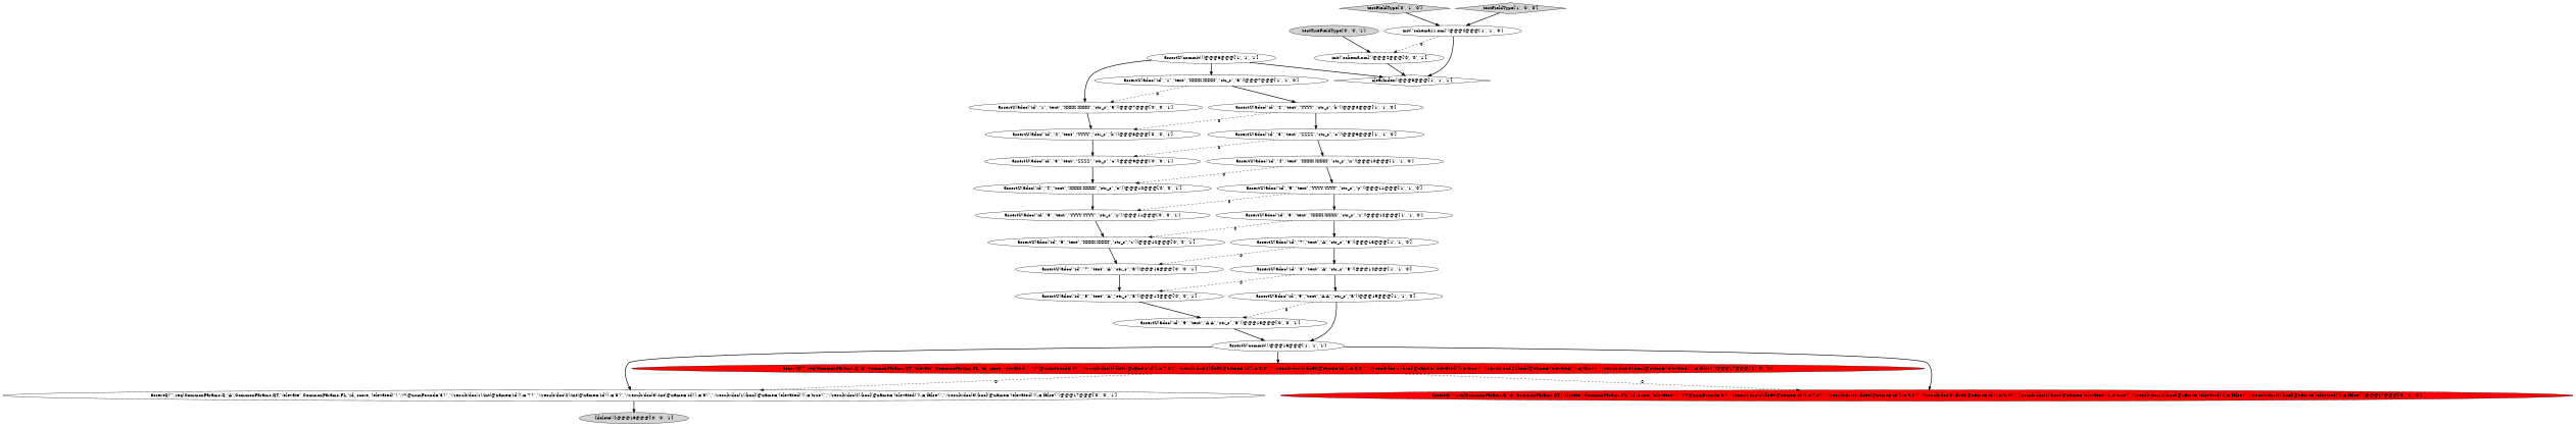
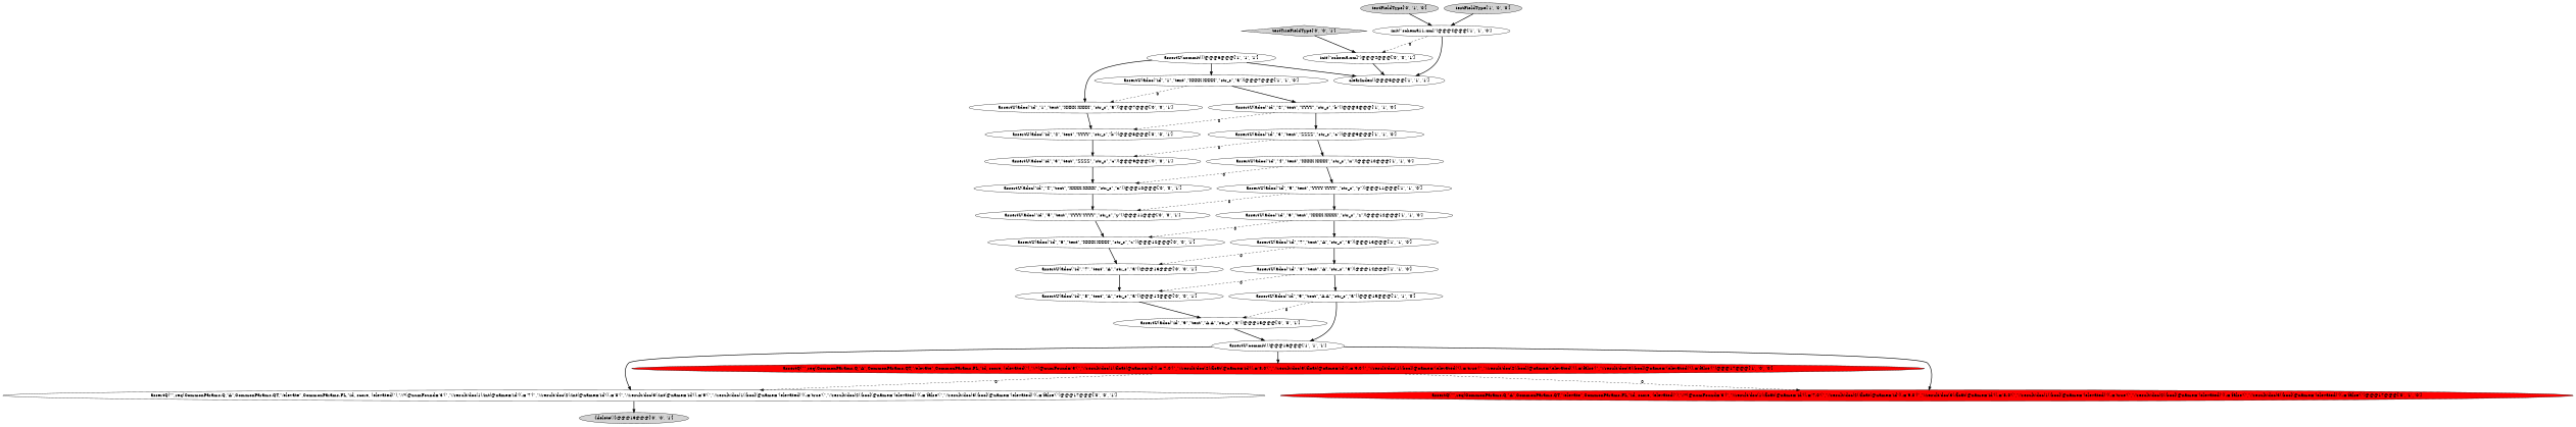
  digraph {
    fontname="DejaVu Serif"
    node [fillcolor=white fontname="DejaVu Serif" shape=ellipse style=filled]
    edge [fontname="DejaVu Serif" style=bold]
    n1 [label="assertU(adoc(\"id\",\"8\",\"text\",\"A\",\"str_s\",\"a\"))@@@14@@@['0', '0', '1']"]
    n2 [label="assertU(adoc(\"id\",\"9\",\"text\",\"A A\",\"str_s\",\"a\"))@@@15@@@['0', '0', '1']"]
    n3 [label="assertU(commit())@@@16@@@['1', '1', '1']"]
    n4 [label="assertU(adoc(\"id\",\"3\",\"text\",\"ZZZZ\",\"str_s\",\"c\"))@@@9@@@['0', '0', '1']"]
    n5 [label="assertU(adoc(\"id\",\"4\",\"text\",\"XXXX XXXX\",\"str_s\",\"x\"))@@@10@@@['0', '0', '1']"]
    n6 [label="assertU(adoc(\"id\",\"5\",\"text\",\"YYYY YYYY\",\"str_s\",\"y\"))@@@11@@@['0', '0', '1']"]
    n7 [label="assertU(adoc(\"id\",\"6\",\"text\",\"XXXX XXXX\",\"str_s\",\"z\"))@@@12@@@['0', '0', '1']"]
    n8 [label="assertU(adoc(\"id\",\"7\",\"text\",\"A\",\"str_s\",\"a\"))@@@13@@@['0', '0', '1']"]
    n9 [label="assertQ(\"\",req(CommonParams.Q,\"A\",CommonParams.QT,\"/elevate\",CommonParams.FL,\"id, score, (elevated(\"),\"//*(@numFound='3'(\",\"//result/doc(1(/int(@name='id'((.='7'(\",\"//result/doc(2(/int(@name='id'((.='8'(\",\"//result/doc(3(/int(@name='id'((.='9'(\",\"//result/doc(1(/bool(@name='(elevated('((.='true'(\",\"//result/doc(2(/bool(@name='(elevated('((.='false'(\",\"//result/doc(3(/bool(@name='(elevated('((.='false'(\")@@@17@@@['0', '0', '1']"]
    n10 [fillcolor=lightgray label="{delete()}@@@19@@@['0', '0', '1']"]
    n11 [label="assertU(adoc(\"id\",\"1\",\"text\",\"XXXX XXXX\",\"str_s\",\"a\"))@@@7@@@['0', '0', '1']"]
    n12 [label="assertU(adoc(\"id\",\"2\",\"text\",\"YYYY\",\"str_s\",\"b\"))@@@8@@@['0', '0', '1']"]
    n13 [label="assertU(adoc(\"id\",\"5\",\"text\",\"YYYY YYYY\",\"str_s\",\"y\"))@@@11@@@['1', '1', '0']"]
    n14 [label="assertU(adoc(\"id\",\"6\",\"text\",\"XXXX XXXX\",\"str_s\",\"z\"))@@@12@@@['1', '1', '0']"]
    n15 [label="assertU(adoc(\"id\",\"7\",\"text\",\"A\",\"str_s\",\"a\"))@@@13@@@['1', '1', '0']"]
-   n16 [fillcolor=lightgray label="testTrieFieldType['0', '0', '1']"]
+   n16 [fillcolor=lightgray label="testTrieFieldType['0', '0', '1']" shape=diamond]
    n17 [label="init(\"schema.xml\")@@@4@@@['0', '0', '1']"]
-   n18 [label="clearIndex()@@@5@@@['1', '1', '1']" shape=diamond]
+   n18 [label="clearIndex()@@@5@@@['1', '1', '1']"]
    n19 [label="assertU(adoc(\"id\",\"2\",\"text\",\"YYYY\",\"str_s\",\"b\"))@@@8@@@['1', '1', '0']"]
    n20 [label="assertU(adoc(\"id\",\"3\",\"text\",\"ZZZZ\",\"str_s\",\"c\"))@@@9@@@['1', '1', '0']"]
    n21 [label="assertU(adoc(\"id\",\"4\",\"text\",\"XXXX XXXX\",\"str_s\",\"x\"))@@@10@@@['1', '1', '0']"]
-   n22 [fillcolor=lightgray label="testFieldType['0', '1', '0']" shape=diamond]
+   n22 [fillcolor=lightgray label="testFieldType['0', '1', '0']"]
    n23 [label="init(\"schema11.xml\")@@@4@@@['1', '1', '0']"]
    n24 [fillcolor=red label="assertQ(\"\",req(CommonParams.Q,\"A\",CommonParams.QT,\"/elevate\",CommonParams.FL,\"id, score, (elevated(\"),\"//*(@numFound='3'(\",\"//result/doc(1(/float(@name='id'((.='7.0'(\",\"//result/doc(2(/float(@name='id'((.='9.0'(\",\"//result/doc(3(/float(@name='id'((.='8.0'(\",\"//result/doc(1(/bool(@name='(elevated('((.='true'(\",\"//result/doc(2(/bool(@name='(elevated('((.='false'(\",\"//result/doc(3(/bool(@name='(elevated('((.='false'(\")@@@17@@@['0', '1', '0']"]
    n25 [fillcolor=red label="assertQ(\"\",req(CommonParams.Q,\"A\",CommonParams.QT,\"/elevate\",CommonParams.FL,\"id, score, (elevated(\"),\"//*(@numFound='3'(\",\"//result/doc(1(/float(@name='id'((.='7.0'(\",\"//result/doc(2(/float(@name='id'((.='8.0'(\",\"//result/doc(3(/float(@name='id'((.='9.0'(\",\"//result/doc(1(/bool(@name='(elevated('((.='true'(\",\"//result/doc(2(/bool(@name='(elevated('((.='false'(\",\"//result/doc(3(/bool(@name='(elevated('((.='false'(\")@@@17@@@['1', '0', '0']"]
    n26 [label="assertU(adoc(\"id\",\"9\",\"text\",\"A A\",\"str_s\",\"a\"))@@@15@@@['1', '1', '0']"]
    n27 [label="assertU(commit())@@@6@@@['1', '1', '1']"]
    n28 [label="assertU(adoc(\"id\",\"1\",\"text\",\"XXXX XXXX\",\"str_s\",\"a\"))@@@7@@@['1', '1', '0']"]
    n29 [label="assertU(adoc(\"id\",\"8\",\"text\",\"A\",\"str_s\",\"a\"))@@@14@@@['1', '1', '0']"]
-   n30 [fillcolor=lightgray label="testFieldType['1', '0', '0']" shape=diamond]
+   n30 [fillcolor=lightgray label="testFieldType['1', '0', '0']"]
    n1 -> n2
    n2 -> n3
    n3 -> n9
    n3 -> n24
    n3 -> n25
    n4 -> n5
    n5 -> n6
    n6 -> n7
    n7 -> n8
    n8 -> n1
    n9 -> n10
    n11 -> n12
    n12 -> n4
    n13 -> n6 [label=0 style=dashed]
    n13 -> n14
    n14 -> n7 [label=0 style=dashed]
    n14 -> n15
    n15 -> n8 [label=0 style=dashed]
    n15 -> n29
    n16 -> n17
    n17 -> n18
    n19 -> n12 [label=0 style=dashed]
    n19 -> n20
    n20 -> n4 [label=0 style=dashed]
    n20 -> n21
    n21 -> n5 [label=0 style=dashed]
    n21 -> n13
    n22 -> n23
    n23 -> n17 [label=0 style=dashed]
    n23 -> n18
    n25 -> n9 [label=0 style=dashed]
    n25 -> n24 [label=0 style=dashed]
    n26 -> n2 [label=0 style=dashed]
    n26 -> n3
    n27 -> n11
    n27 -> n18
    n27 -> n28
    n28 -> n11 [label=0 style=dashed]
    n28 -> n19
    n29 -> n1 [label=0 style=dashed]
    n29 -> n26
    n30 -> n23
  }
